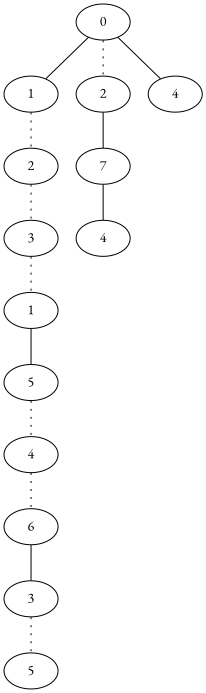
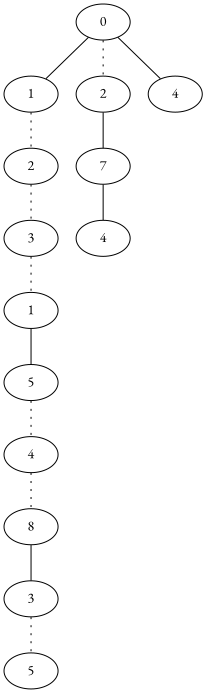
  graph {
    fontname="EB Garamond"
    node [fontname="EB Garamond"]
    edge [fontname="EB Garamond" style=dotted]
    n1 [label=0]
    n2 [label=1]
    n3 [label=2]
    n4 [label=4]
    n5 [label=2]
    n6 [label=3]
    n7 [label=1]
    n8 [label=5]
    n9 [label=4]
-   n10 [label=6]
+   n10 [label=8]
    n11 [label=3]
    n12 [label=5]
    n13 [label=7]
    n14 [label=4]
    n1 -- n2 [style=""]
    n1 -- n3
    n1 -- n4 [style=""]
    n2 -- n5
    n3 -- n13 [style=""]
    n5 -- n6
    n6 -- n7
    n7 -- n8 [style=""]
    n8 -- n9
    n9 -- n10
    n10 -- n11 [style=""]
    n11 -- n12
    n13 -- n14 [style=""]
  }
